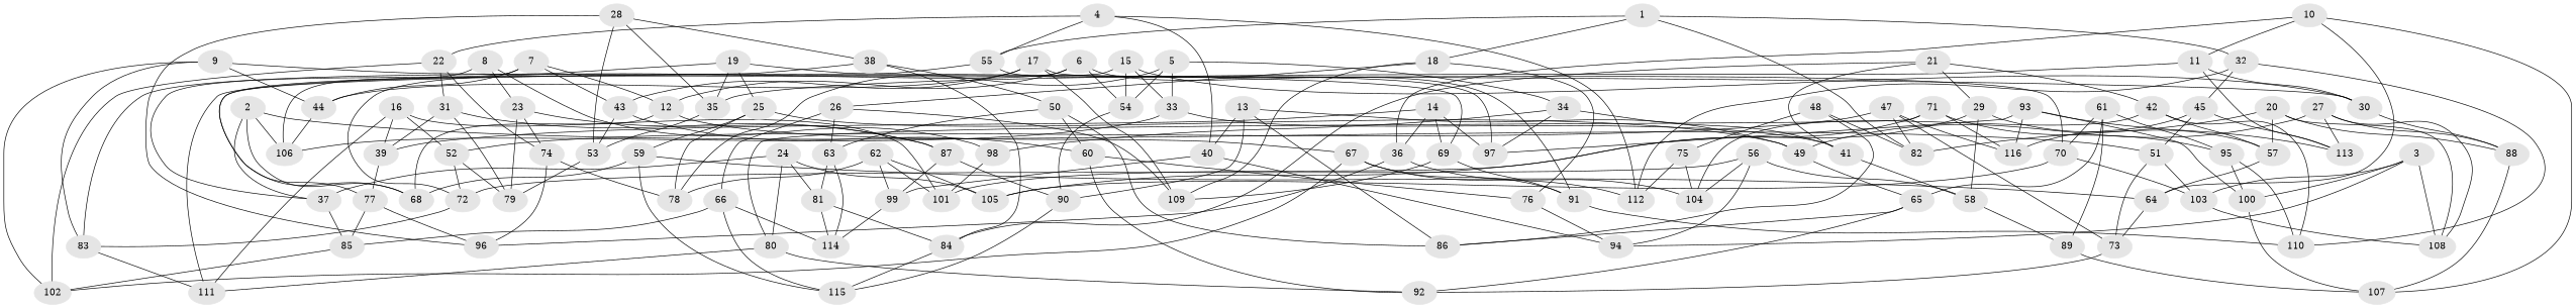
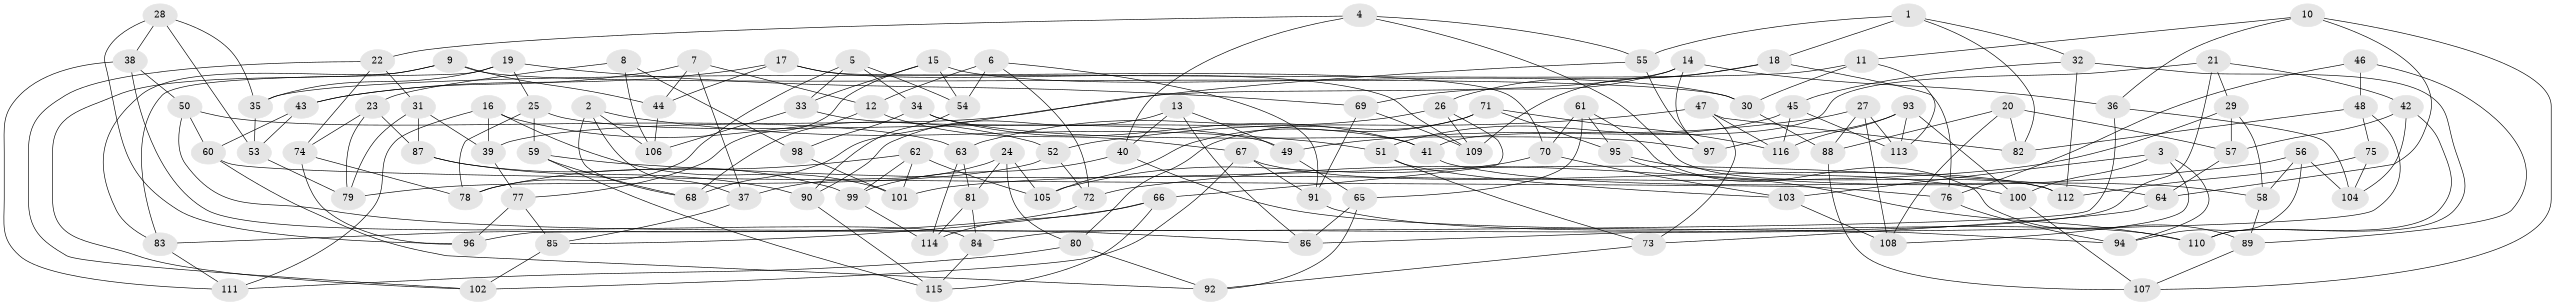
  graph {
    node [color=gray90 style=filled]
    1
    18
    32
    55
    82
    109
    26
    76
    112
    45
    110
    68
    97
    2
    37
    51
    106
    85
    103
    73
    3
    94
    100
    108
    107
    4
    22
    40
    102
    31
    74
    99
    5
    33
    34
    54
    78
    41
    98
    90
    6
    12
    72
    91
    67
    83
    7
    43
    44
    53
    60
    8
    23
    79
    87
    75
    104
    101
    9
    30
    88
    111
    10
    11
    36
    64
    35
    113
    96
    13
    49
    86
    65
    115
    14
    39
    69
    77
    15
    16
    52
    17
    70
    105
    63
    66
    19
    25
    59
    20
    57
    21
    29
    42
    84
    58
    24
    80
    81
    92
    114
    27
    28
    38
    50
    89
    116
+   46
    48
    47
    56
    61
    95
    62
    71
    93
    1 -- 18
    1 -- 32
    1 -- 55
    1 -- 82
    18 -- 109
    18 -- 26
    18 -- 76
    32 -- 112
    32 -- 45
    32 -- 110
    55 -- 68
    55 -- 97
    26 -- 109
    26 -- 63
    26 -- 66
    76 -- 94
    45 -- 51
    45 -- 113
    45 -- 116
    2 -- 68
    2 -- 37
    2 -- 51
    2 -- 106
    37 -- 85
    51 -- 103
    51 -- 73
    85 -- 102
    103 -- 108
    73 -- 92
    3 -- 103
    3 -- 94
    3 -- 100
    3 -- 108
    100 -- 107
    4 -- 55
    4 -- 112
    4 -- 22
    4 -- 40
    22 -- 102
    22 -- 31
    22 -- 74
    40 -- 94
    40 -- 99
    31 -- 79
    31 -- 87
    31 -- 39
    74 -- 78
    74 -- 96
    99 -- 114
    5 -- 33
    5 -- 34
    5 -- 54
    5 -- 78
    33 -- 106
    33 -- 41
    34 -- 97
    34 -- 41
    34 -- 98
    54 -- 90
    41 -- 58
    98 -- 101
    90 -- 115
    6 -- 54
    6 -- 12
    6 -- 72
    6 -- 91
    12 -- 68
    12 -- 67
    72 -- 83
    91 -- 110
    67 -- 112
    67 -- 102
    67 -- 91
    83 -- 111
    7 -- 37
    7 -- 12
    7 -- 43
    7 -- 44
    43 -- 53
    43 -- 60
    44 -- 106
    53 -- 79
    60 -- 76
    60 -- 92
    8 -- 106
    8 -- 98
    8 -- 23
    23 -- 74
    23 -- 79
    23 -- 87
    87 -- 99
    87 -- 90
    75 -- 112
    75 -- 104
    9 -- 102
    9 -- 83
    9 -- 44
    9 -- 30
    30 -- 88
    88 -- 107
    10 -- 107
    10 -- 11
    10 -- 36
    10 -- 64
    11 -- 30
    11 -- 35
    11 -- 113
    36 -- 104
    36 -- 96
    64 -- 73
    35 -- 53
    13 -- 40
    13 -- 90
    13 -- 49
    13 -- 86
    49 -- 65
    65 -- 86
    65 -- 92
    14 -- 97
    14 -- 36
    14 -- 39
    14 -- 69
    39 -- 77
    69 -- 109
    69 -- 91
    77 -- 85
    77 -- 96
    15 -- 33
    15 -- 54
    15 -- 30
    15 -- 77
    16 -- 101
    16 -- 111
    16 -- 39
    16 -- 52
    52 -- 72
    52 -- 79
    17 -- 109
    17 -- 43
    17 -- 44
    17 -- 70
    70 -- 103
    70 -- 105
    63 -- 81
    63 -- 114
    66 -- 85
    66 -- 115
    66 -- 114
    19 -- 83
    19 -- 35
    19 -- 69
    19 -- 25
    25 -- 78
    25 -- 49
    25 -- 59
    59 -- 68
    59 -- 64
    59 -- 115
    20 -- 82
    20 -- 108
    20 -- 88
    20 -- 57
    57 -- 64
    21 -- 41
    21 -- 29
    21 -- 42
    21 -- 84
    29 -- 101
    29 -- 57
    29 -- 58
    42 -- 110
    42 -- 104
    42 -- 57
    84 -- 115
    58 -- 89
    24 -- 37
    24 -- 105
    24 -- 80
    24 -- 81
    80 -- 111
    80 -- 92
    81 -- 84
    81 -- 114
    27 -- 108
    27 -- 88
    27 -- 113
    27 -- 49
    28 -- 53
    28 -- 35
    28 -- 96
    28 -- 38
    38 -- 111
    38 -- 84
    38 -- 50
    50 -- 60
    50 -- 86
    50 -- 63
    89 -- 107
+   46 -- 76
+   46 -- 89
+   46 -- 48
    48 -- 82
    48 -- 75
    48 -- 86
    47 -- 82
    47 -- 73
    47 -- 52
    47 -- 116
    56 -- 94
    56 -- 72
    56 -- 104
    56 -- 58
    61 -- 65
    61 -- 70
    61 -- 89
    61 -- 95
    95 -- 110
    95 -- 100
    62 -- 99
    62 -- 78
    62 -- 101
    62 -- 105
    71 -- 105
    71 -- 80
    71 -- 116
    71 -- 95
    93 -- 97
    93 -- 100
    93 -- 113
    93 -- 116
  }
